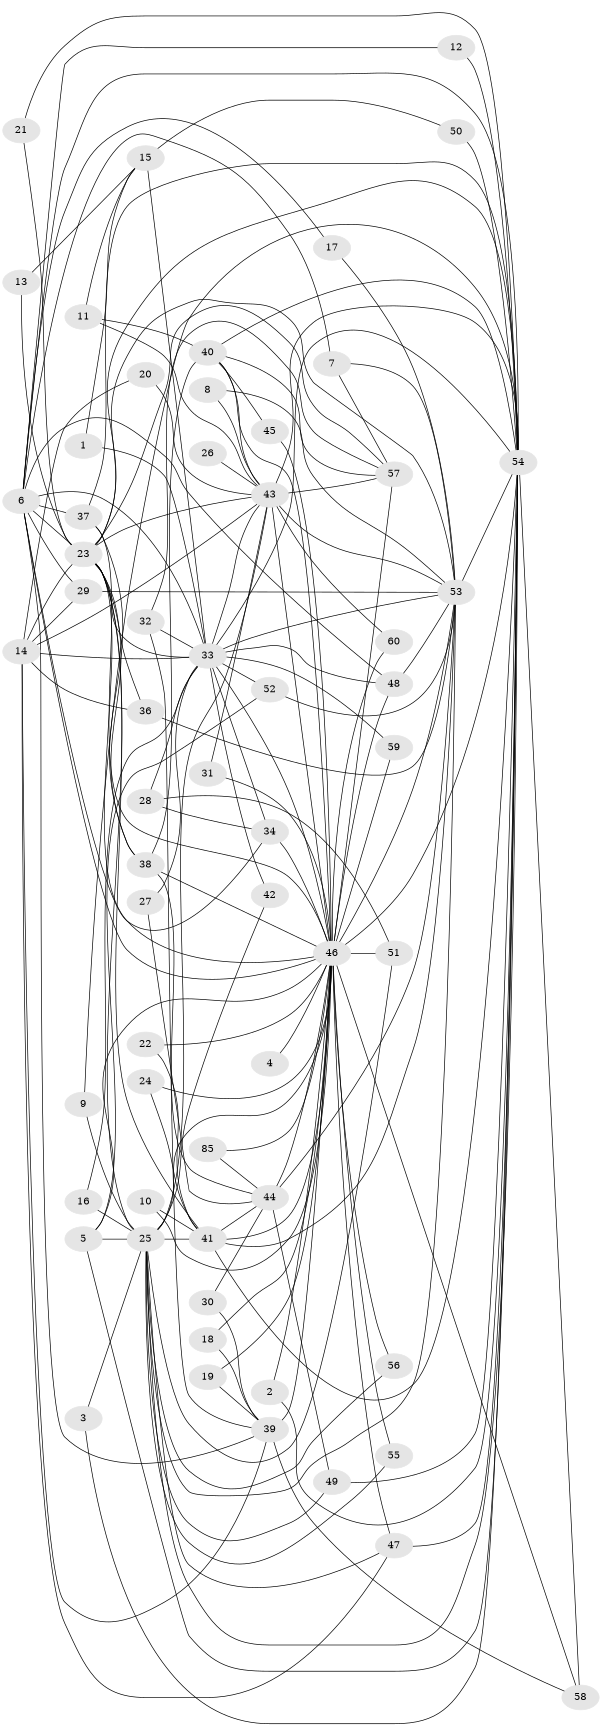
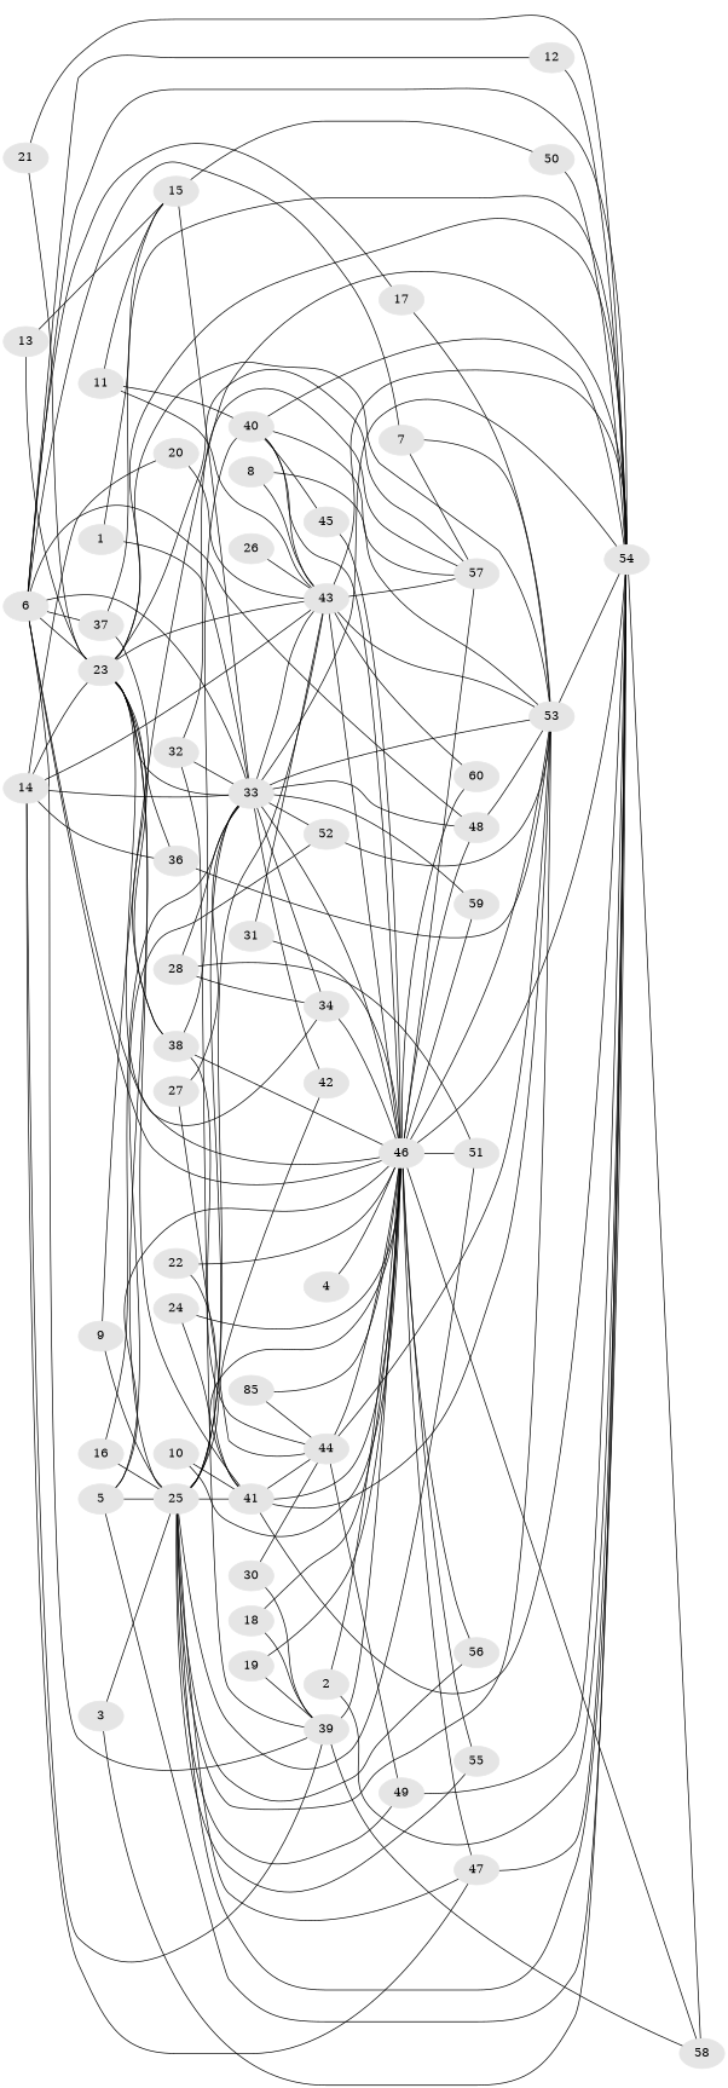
  graph {
    rankdir=LR
    node [color=gray90 style=filled]
    edge [weight=1.0]
    1
    15
    33
    50
    46
    54
    52
    34
    48
    53
    43
    42
    59
    2
    57
    47
    51
    55
    56
    58
    60
    3
    25
    41
    49
    4
    5
    6
    7
    12
    17
    23
-   29
    37
    39
    36
    38
    8
    9
    10
    44
    11
    40
    45
    13
    14
    20
    16
    18
    19
    21
    22
    24
    26
    27
    28
    30
    31
    32
    n60 [label=85]
    1 -- 15
    1 -- 33
    15 -- 33
    15 -- 50
    33 -- 46 [weight=2.0]
    33 -- 54 [weight=2.0]
    33 -- 52
    33 -- 34
    33 -- 48
    33 -- 53
    33 -- 43
    33 -- 42
    33 -- 59
    50 -- 54 [weight=2.0]
    46 -- 54 [weight=4.0]
    46 -- 48 [weight=4.0]
    46 -- 53 [weight=2.0]
    46 -- 59
    46 -- 57
    46 -- 47 [weight=2.0]
    46 -- 51
    46 -- 55
    46 -- 56
    46 -- 58
    46 -- 60
    54 -- 58
    52 -- 53
    34 -- 46
    48 -- 53
    53 -- 54 [weight=2.0]
    43 -- 46 [weight=2.0]
    43 -- 54 [weight=2.0]
    43 -- 53
    43 -- 57 [weight=2.0]
    43 -- 60
    2 -- 46
    2 -- 54
    47 -- 54
    3 -- 54
    3 -- 25
+   25 -- 33
    25 -- 46 [weight=3.0]
    25 -- 54 [weight=3.0]
    25 -- 53
    25 -- 43 [weight=2.0]
    25 -- 42
    25 -- 47
    25 -- 51
    25 -- 55
    25 -- 56
    25 -- 41
    25 -- 49
    41 -- 46
    41 -- 54
    41 -- 53
    41 -- 44
    49 -- 54
    4 -- 46
    5 -- 46
    5 -- 54
    5 -- 52
    5 -- 25
    6 -- 33
    6 -- 46
    6 -- 54
    6 -- 34
    6 -- 48
    6 -- 7
    6 -- 12
    6 -- 17
    6 -- 23
-   6 -- 29
    6 -- 37
    6 -- 39
    7 -- 53
    7 -- 57
    12 -- 54
    17 -- 53
    23 -- 33 [weight=2.0]
    23 -- 46 [weight=5.0]
    23 -- 54 [weight=4.0]
    23 -- 53 [weight=2.0]
    23 -- 43 [weight=2.0]
    23 -- 57
    23 -- 25 [weight=2.0]
    23 -- 41
    23 -- 36
    23 -- 38 [weight=2.0]
-   29 -- 53
-   37 -- 46
    37 -- 54
    37 -- 38
    39 -- 46 [weight=2.0]
    39 -- 58
    36 -- 53
    38 -- 46
    38 -- 44
    38 -- 40
    8 -- 53
    8 -- 43
    9 -- 54
    9 -- 25
    10 -- 46
    10 -- 41
    44 -- 46
    44 -- 53
    44 -- 49
    11 -- 15
    11 -- 43
    11 -- 40
    40 -- 46 [weight=3.0]
    40 -- 54
    40 -- 43
    40 -- 57
    40 -- 45
    45 -- 46
    13 -- 15
    13 -- 23
    14 -- 33
    14 -- 43
    14 -- 47
    14 -- 23
-   14 -- 29
    14 -- 39
    14 -- 36
    14 -- 20
    20 -- 43
    16 -- 33
    16 -- 25 [weight=2.0]
    18 -- 46
    18 -- 39
    19 -- 46
    19 -- 39
    21 -- 54
    21 -- 23
    22 -- 46
    22 -- 41
    24 -- 46 [weight=2.0]
    24 -- 41
    26 -- 43
    27 -- 33
    27 -- 44
    28 -- 33
    28 -- 34
    28 -- 51
    30 -- 39
    30 -- 44
    31 -- 46
    31 -- 43
    32 -- 33
    32 -- 57
    32 -- 39
    n60 -- 46 [weight=2.0]
    n60 -- 44
  }
